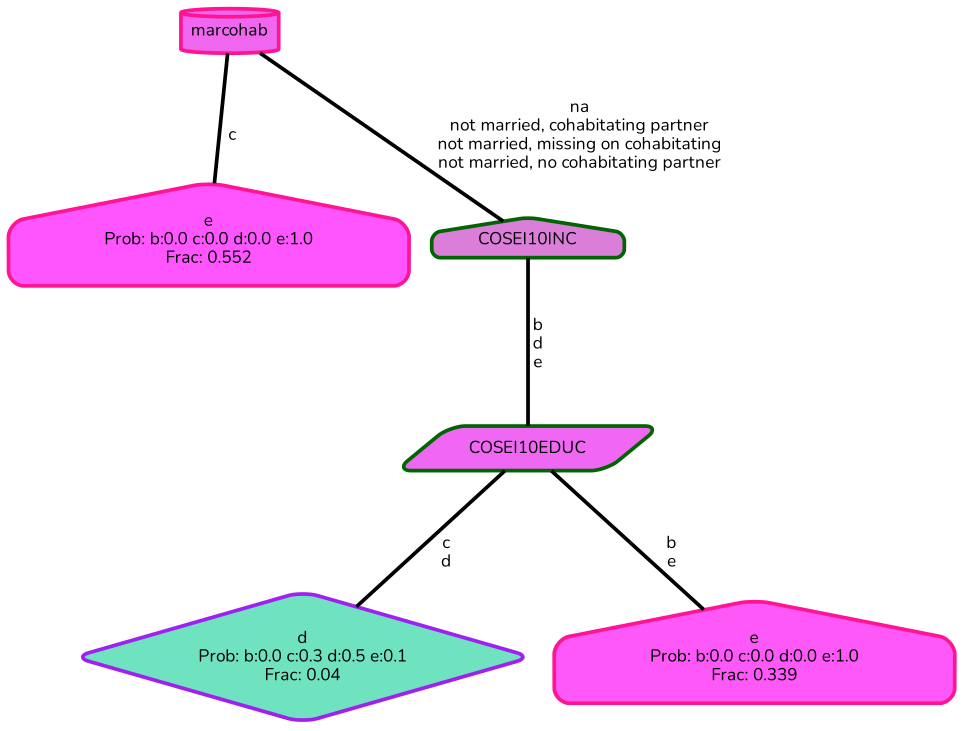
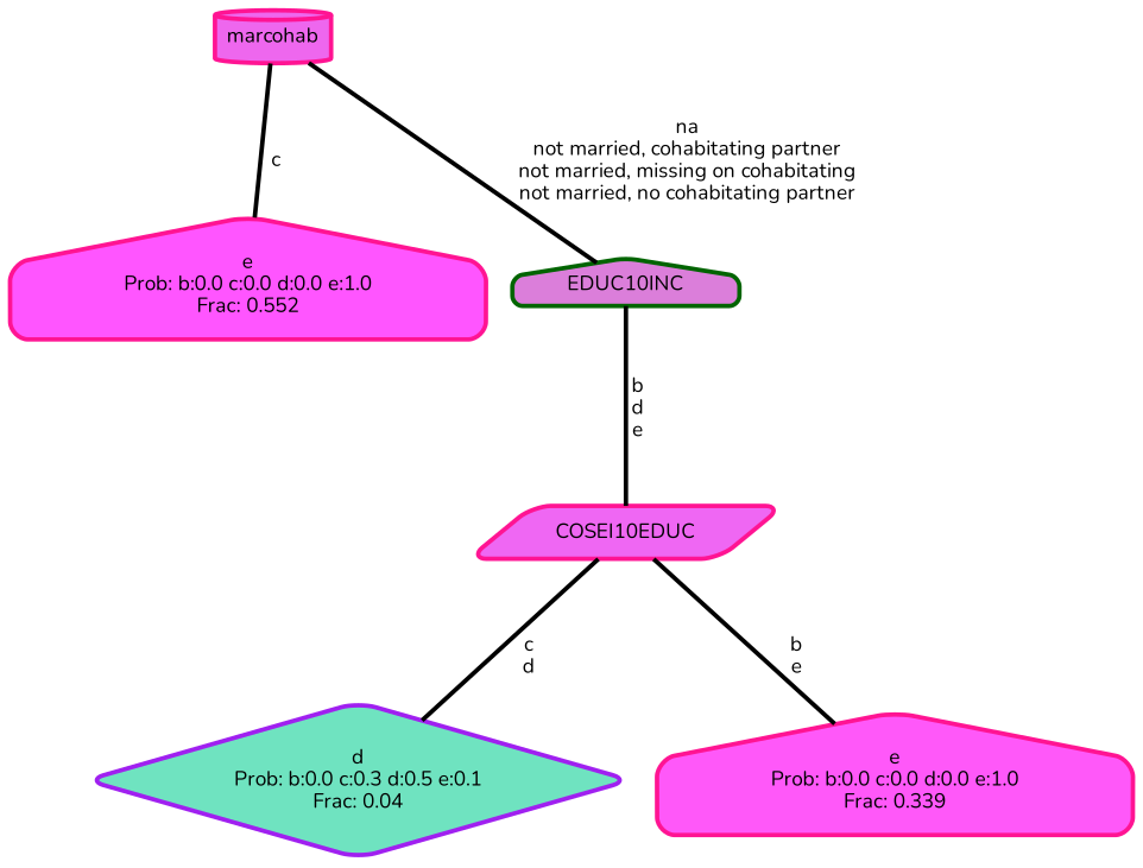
  graph {
    fontname=Nunito
    ranksep="0 equally"
    splines=straight
    node [color=deeppink fontcolor=black fontname=Nunito penwidth=3 shape=house style="filled, rounded"]
    edge [color=black fontname=Nunito penwidth=3]
    n1 [fillcolor="#ff55ff" label="e\nProb: b:0.0 c:0.0 d:0.0 e:1.0\nFrac: 0.552"]
    n2 [fillcolor="#ee67ee" label=marcohab shape=cylinder]
-   n3 [color=darkgreen fillcolor="#db7eda" label=COSEI10INC]
-   n4 [color=darkgreen fillcolor="#ef67f3" label=COSEI10EDUC shape=parallelogram]
+   n3 [color=darkgreen fillcolor="#db7eda" label=EDUC10INC]
+   n4 [fillcolor="#ef67f3" label=COSEI10EDUC shape=parallelogram]
    n5 [color=purple fillcolor="#6fe3c0" label="d\nProb: b:0.0 c:0.3 d:0.5 e:0.1\nFrac: 0.04" shape=diamond]
    n6 [fillcolor="#ff58f9" label="e\nProb: b:0.0 c:0.0 d:0.0 e:1.0\nFrac: 0.339"]
    subgraph sub_1 {
      rank=same
    }
    n2 -- n1 [label=" c"]
    n2 -- n3 [label=" na\n not married, cohabitating partner\n not married, missing on cohabitating\n not married, no cohabitating partner"]
    n3 -- n4 [label=" b\n d\n e"]
    n4 -- n5 [label=" c\n d"]
    n4 -- n6 [label=" b\n e"]
  }
